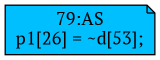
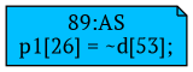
  strict digraph {
    fontname="PT Serif"
-   n1 [ast="<pyverilog.vparser.ast.Assign object at 0x7fee2312af50>" def_var="['p1']" fillcolor=deepskyblue label="79:AS\np1[26] = ~d[53];" statements="[]" style=filled typ=Assign use_var="['d']" shape=note fontname="PT Serif"]
+   n1 [ast="<pyverilog.vparser.ast.Assign object at 0x7fee2312af50>" def_var="['p1']" fillcolor=deepskyblue label="89:AS\np1[26] = ~d[53];" statements="[]" style=filled typ=Assign use_var="['d']" shape=note fontname="PT Serif"]
  }
